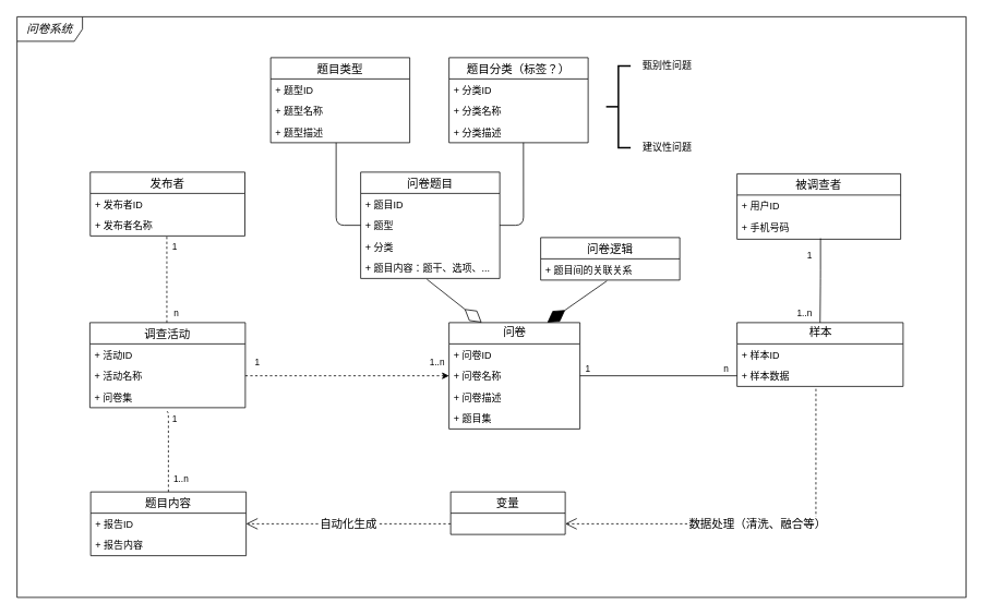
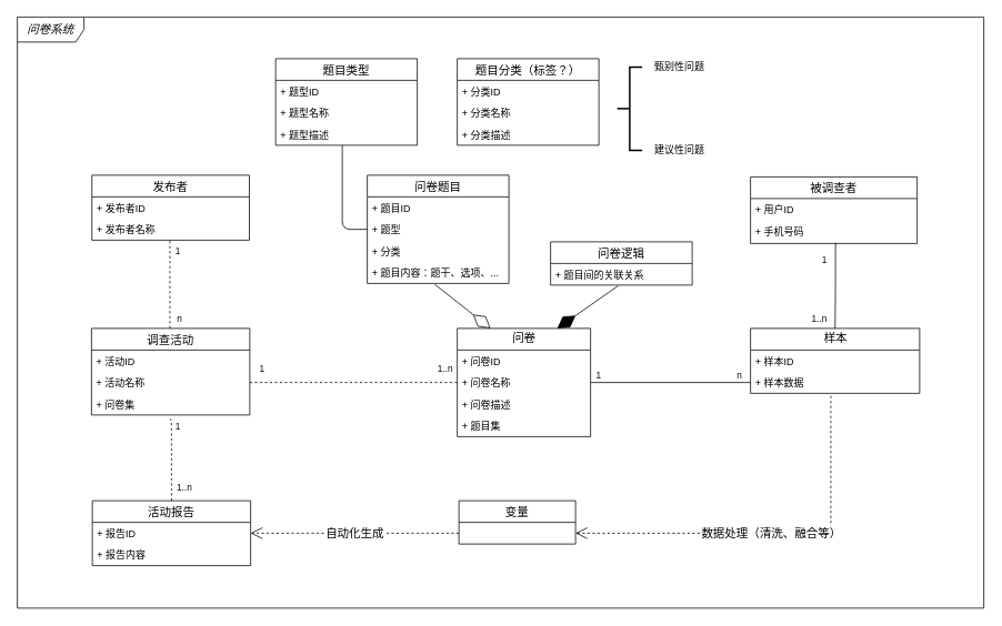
  <mxCell id="0" />
  <mxCell id="1" parent="0" />
  <mxCell id="2" value="&lt;i&gt;问卷系统&lt;/i&gt;" style="shape=umlFrame;whiteSpace=wrap;html=1;fontSize=14;width=80;height=30;" parent="1" vertex="1"><mxGeometry x="20" y="20" width="1160" height="710" as="geometry" /></mxCell>
  <mxCell id="3" value="&lt;div style=&quot;line-height: 1.75 ; text-align: left&quot;&gt;&lt;font style=&quot;font-size: 14px&quot;&gt;问卷&lt;/font&gt;&lt;/div&gt;" style="swimlane;html=1;fontStyle=0;childLayout=stackLayout;horizontal=1;startSize=26;fillColor=none;horizontalStack=0;resizeParent=1;resizeLast=0;collapsible=1;marginBottom=0;swimlaneFillColor=#ffffff;rounded=0;shadow=0;comic=0;labelBackgroundColor=none;strokeWidth=1;fontFamily=Verdana;fontSize=10;align=center;" parent="1" vertex="1"><mxGeometry x="548" y="394" width="160" height="130" as="geometry" /></mxCell>
  <mxCell id="4" value="+ 问卷ID" style="text;html=1;strokeColor=none;fillColor=none;align=left;verticalAlign=top;spacingLeft=4;spacingRight=4;whiteSpace=wrap;overflow=hidden;rotatable=0;points=[[0,0.5],[1,0.5]];portConstraint=eastwest;" parent="3" vertex="1"><mxGeometry y="26" width="160" height="26" as="geometry" /></mxCell>
  <mxCell id="5" value="+ 问卷名称" style="text;html=1;strokeColor=none;fillColor=none;align=left;verticalAlign=top;spacingLeft=4;spacingRight=4;whiteSpace=wrap;overflow=hidden;rotatable=0;points=[[0,0.5],[1,0.5]];portConstraint=eastwest;" parent="3" vertex="1"><mxGeometry y="52" width="160" height="26" as="geometry" /></mxCell>
  <mxCell id="6" value="+ 问卷描述" style="text;html=1;strokeColor=none;fillColor=none;align=left;verticalAlign=top;spacingLeft=4;spacingRight=4;whiteSpace=wrap;overflow=hidden;rotatable=0;points=[[0,0.5],[1,0.5]];portConstraint=eastwest;" parent="3" vertex="1"><mxGeometry y="78" width="160" height="26" as="geometry" /></mxCell>
  <mxCell id="7" value="+ 题目集" style="text;html=1;strokeColor=none;fillColor=none;align=left;verticalAlign=top;spacingLeft=4;spacingRight=4;whiteSpace=wrap;overflow=hidden;rotatable=0;points=[[0,0.5],[1,0.5]];portConstraint=eastwest;" parent="3" vertex="1"><mxGeometry y="104" width="160" height="26" as="geometry" /></mxCell>
  <mxCell id="8" value="问卷题目" style="swimlane;fontStyle=0;childLayout=stackLayout;horizontal=1;startSize=26;fillColor=none;horizontalStack=0;resizeParent=1;resizeParentMax=0;resizeLast=0;collapsible=1;marginBottom=0;fontSize=14;" parent="1" vertex="1"><mxGeometry x="440" y="210" width="170" height="130" as="geometry" /></mxCell>
  <mxCell id="9" value="+ 题目ID" style="text;strokeColor=none;fillColor=none;align=left;verticalAlign=top;spacingLeft=4;spacingRight=4;overflow=hidden;rotatable=0;points=[[0,0.5],[1,0.5]];portConstraint=eastwest;" parent="8" vertex="1"><mxGeometry y="26" width="170" height="26" as="geometry" /></mxCell>
  <mxCell id="10" value="+ 题型" style="text;strokeColor=none;fillColor=none;align=left;verticalAlign=top;spacingLeft=4;spacingRight=4;overflow=hidden;rotatable=0;points=[[0,0.5],[1,0.5]];portConstraint=eastwest;" parent="8" vertex="1"><mxGeometry y="52" width="170" height="26" as="geometry" /></mxCell>
  <mxCell id="11" value="+ 分类" style="text;strokeColor=none;fillColor=none;align=left;verticalAlign=top;spacingLeft=4;spacingRight=4;overflow=hidden;rotatable=0;points=[[0,0.5],[1,0.5]];portConstraint=eastwest;" parent="8" vertex="1"><mxGeometry y="78" width="170" height="26" as="geometry" /></mxCell>
  <mxCell id="12" value="+ 题目内容：题干、选项、..." style="text;strokeColor=none;fillColor=none;align=left;verticalAlign=top;spacingLeft=4;spacingRight=4;overflow=hidden;rotatable=0;points=[[0,0.5],[1,0.5]];portConstraint=eastwest;" parent="8" vertex="1"><mxGeometry y="104" width="170" height="26" as="geometry" /></mxCell>
  <mxCell id="13" value="" style="endArrow=diamondThin;endFill=0;endSize=24;html=1;entryX=0.25;entryY=0;entryDx=0;entryDy=0;exitX=0.476;exitY=1.038;exitDx=0;exitDy=0;exitPerimeter=0;" parent="1" source="12" target="3" edge="1"><mxGeometry width="160" relative="1" as="geometry"><mxPoint x="628" y="260" as="sourcePoint" /><mxPoint x="628" y="390" as="targetPoint" /></mxGeometry></mxCell>
- <mxCell id="14" value="题目内容" style="swimlane;fontStyle=0;childLayout=stackLayout;horizontal=1;startSize=26;fillColor=none;horizontalStack=0;resizeParent=1;resizeParentMax=0;resizeLast=0;collapsible=1;marginBottom=0;fontSize=14;" parent="1" vertex="1"><mxGeometry x="110" y="601" width="190" height="78" as="geometry" /></mxCell>
+ <mxCell id="14" value="活动报告" style="swimlane;fontStyle=0;childLayout=stackLayout;horizontal=1;startSize=26;fillColor=none;horizontalStack=0;resizeParent=1;resizeParentMax=0;resizeLast=0;collapsible=1;marginBottom=0;fontSize=14;" parent="1" vertex="1"><mxGeometry x="110" y="601" width="190" height="78" as="geometry" /></mxCell>
  <mxCell id="15" value="+ 报告ID" style="text;strokeColor=none;fillColor=none;align=left;verticalAlign=top;spacingLeft=4;spacingRight=4;overflow=hidden;rotatable=0;points=[[0,0.5],[1,0.5]];portConstraint=eastwest;" parent="14" vertex="1"><mxGeometry y="26" width="190" height="26" as="geometry" /></mxCell>
  <mxCell id="16" value="+ 报告内容" style="text;strokeColor=none;fillColor=none;align=left;verticalAlign=top;spacingLeft=4;spacingRight=4;overflow=hidden;rotatable=0;points=[[0,0.5],[1,0.5]];portConstraint=eastwest;" parent="14" vertex="1"><mxGeometry y="52" width="190" height="26" as="geometry" /></mxCell>
  <mxCell id="17" value="被调查者" style="swimlane;fontStyle=0;childLayout=stackLayout;horizontal=1;startSize=26;fillColor=none;horizontalStack=0;resizeParent=1;resizeParentMax=0;resizeLast=0;collapsible=1;marginBottom=0;fontSize=14;" parent="1" vertex="1"><mxGeometry x="900" y="212" width="200" height="80" as="geometry" /></mxCell>
  <mxCell id="18" value="+ 用户ID" style="text;strokeColor=none;fillColor=none;align=left;verticalAlign=top;spacingLeft=4;spacingRight=4;overflow=hidden;rotatable=0;points=[[0,0.5],[1,0.5]];portConstraint=eastwest;" parent="17" vertex="1"><mxGeometry y="26" width="200" height="26" as="geometry" /></mxCell>
  <mxCell id="19" value="+ 手机号码" style="text;strokeColor=none;fillColor=none;align=left;verticalAlign=top;spacingLeft=4;spacingRight=4;overflow=hidden;rotatable=0;points=[[0,0.5],[1,0.5]];portConstraint=eastwest;" parent="17" vertex="1"><mxGeometry y="52" width="200" height="28" as="geometry" /></mxCell>
  <mxCell id="20" value="&lt;div style=&quot;line-height: 1.75 ; text-align: left&quot;&gt;&lt;span style=&quot;font-size: 14px&quot;&gt;样本&lt;/span&gt;&lt;/div&gt;" style="swimlane;html=1;fontStyle=0;childLayout=stackLayout;horizontal=1;startSize=26;fillColor=none;horizontalStack=0;resizeParent=1;resizeLast=0;collapsible=1;marginBottom=0;swimlaneFillColor=#ffffff;rounded=0;shadow=0;comic=0;labelBackgroundColor=none;strokeWidth=1;fontFamily=Verdana;fontSize=10;align=center;" parent="1" vertex="1"><mxGeometry x="900" y="394" width="203" height="78" as="geometry" /></mxCell>
  <mxCell id="21" value="+ 样本ID" style="text;html=1;strokeColor=none;fillColor=none;align=left;verticalAlign=top;spacingLeft=4;spacingRight=4;whiteSpace=wrap;overflow=hidden;rotatable=0;points=[[0,0.5],[1,0.5]];portConstraint=eastwest;" parent="20" vertex="1"><mxGeometry y="26" width="203" height="26" as="geometry" /></mxCell>
  <mxCell id="22" value="+ 样本数据" style="text;html=1;strokeColor=none;fillColor=none;align=left;verticalAlign=top;spacingLeft=4;spacingRight=4;whiteSpace=wrap;overflow=hidden;rotatable=0;points=[[0,0.5],[1,0.5]];portConstraint=eastwest;" parent="20" vertex="1"><mxGeometry y="52" width="203" height="26" as="geometry" /></mxCell>
  <mxCell id="23" value="" style="endArrow=none;html=1;edgeStyle=orthogonalEdgeStyle;fontSize=14;exitX=1;exitY=0.5;exitDx=0;exitDy=0;" parent="1" source="5" target="22" edge="1"><mxGeometry relative="1" as="geometry"><mxPoint x="703" y="464" as="sourcePoint" /><mxPoint x="863" y="459" as="targetPoint" /></mxGeometry></mxCell>
  <mxCell id="24" value="1" style="edgeLabel;resizable=0;html=1;align=left;verticalAlign=bottom;" parent="23" connectable="0" vertex="1"><mxGeometry x="-1" relative="1" as="geometry"><mxPoint x="5" as="offset" /></mxGeometry></mxCell>
  <mxCell id="25" value="n" style="edgeLabel;resizable=0;html=1;align=right;verticalAlign=bottom;" parent="23" connectable="0" vertex="1"><mxGeometry x="1" relative="1" as="geometry"><mxPoint x="-10" as="offset" /></mxGeometry></mxCell>
  <mxCell id="26" value="发布者" style="swimlane;fontStyle=0;childLayout=stackLayout;horizontal=1;startSize=26;fillColor=none;horizontalStack=0;resizeParent=1;resizeParentMax=0;resizeLast=0;collapsible=1;marginBottom=0;fontSize=14;" parent="1" vertex="1"><mxGeometry x="109.5" y="210" width="189" height="78" as="geometry" /></mxCell>
  <mxCell id="27" value="+ 发布者ID" style="text;strokeColor=none;fillColor=none;align=left;verticalAlign=top;spacingLeft=4;spacingRight=4;overflow=hidden;rotatable=0;points=[[0,0.5],[1,0.5]];portConstraint=eastwest;" parent="26" vertex="1"><mxGeometry y="26" width="189" height="26" as="geometry" /></mxCell>
  <mxCell id="28" value="+ 发布者名称" style="text;strokeColor=none;fillColor=none;align=left;verticalAlign=top;spacingLeft=4;spacingRight=4;overflow=hidden;rotatable=0;points=[[0,0.5],[1,0.5]];portConstraint=eastwest;" parent="26" vertex="1"><mxGeometry y="52" width="189" height="26" as="geometry" /></mxCell>
  <mxCell id="29" value="调查活动" style="swimlane;fontStyle=0;childLayout=stackLayout;horizontal=1;startSize=26;fillColor=none;horizontalStack=0;resizeParent=1;resizeParentMax=0;resizeLast=0;collapsible=1;marginBottom=0;fontSize=14;" parent="1" vertex="1"><mxGeometry x="109" y="394" width="190" height="104" as="geometry" /></mxCell>
  <mxCell id="30" value="+ 活动ID" style="text;strokeColor=none;fillColor=none;align=left;verticalAlign=top;spacingLeft=4;spacingRight=4;overflow=hidden;rotatable=0;points=[[0,0.5],[1,0.5]];portConstraint=eastwest;" parent="29" vertex="1"><mxGeometry y="26" width="190" height="26" as="geometry" /></mxCell>
  <mxCell id="31" value="+ 活动名称" style="text;strokeColor=none;fillColor=none;align=left;verticalAlign=top;spacingLeft=4;spacingRight=4;overflow=hidden;rotatable=0;points=[[0,0.5],[1,0.5]];portConstraint=eastwest;" parent="29" vertex="1"><mxGeometry y="52" width="190" height="26" as="geometry" /></mxCell>
  <mxCell id="32" value="+ 问卷集" style="text;strokeColor=none;fillColor=none;align=left;verticalAlign=top;spacingLeft=4;spacingRight=4;overflow=hidden;rotatable=0;points=[[0,0.5],[1,0.5]];portConstraint=eastwest;" parent="29" vertex="1"><mxGeometry y="78" width="190" height="26" as="geometry" /></mxCell>
- <mxCell id="33" value="" style="endArrow=classic;html=1;edgeStyle=orthogonalEdgeStyle;dashed=1;fontSize=14;entryX=0;entryY=0.5;entryDx=0;entryDy=0;exitX=1;exitY=0.5;exitDx=0;exitDy=0;" parent="1" source="31" target="5" edge="1"><mxGeometry relative="1" as="geometry"><mxPoint x="363" y="430" as="sourcePoint" /><mxPoint x="523" y="430" as="targetPoint" /></mxGeometry></mxCell>
+ <mxCell id="33" value="" style="endArrow=none;html=1;edgeStyle=orthogonalEdgeStyle;dashed=1;fontSize=14;entryX=0;entryY=0.5;entryDx=0;entryDy=0;exitX=1;exitY=0.5;exitDx=0;exitDy=0;" parent="1" source="31" target="5" edge="1"><mxGeometry relative="1" as="geometry"><mxPoint x="363" y="430" as="sourcePoint" /><mxPoint x="523" y="430" as="targetPoint" /></mxGeometry></mxCell>
  <mxCell id="34" value="1" style="edgeLabel;resizable=0;html=1;align=left;verticalAlign=bottom;" parent="33" connectable="0" vertex="1"><mxGeometry x="-1" relative="1" as="geometry"><mxPoint x="10" y="-9" as="offset" /></mxGeometry></mxCell>
  <mxCell id="35" value="1..n" style="edgeLabel;resizable=0;html=1;align=right;verticalAlign=bottom;" parent="33" connectable="0" vertex="1"><mxGeometry x="1" relative="1" as="geometry"><mxPoint x="-5" y="-9" as="offset" /></mxGeometry></mxCell>
  <mxCell id="36" value="" style="endArrow=none;html=1;edgeStyle=orthogonalEdgeStyle;dashed=1;fontSize=14;exitX=0.495;exitY=1.038;exitDx=0;exitDy=0;exitPerimeter=0;" parent="1" source="28" target="29" edge="1"><mxGeometry relative="1" as="geometry"><mxPoint x="268" y="290" as="sourcePoint" /><mxPoint x="433" y="290" as="targetPoint" /><Array as="points"><mxPoint x="204" y="320" /><mxPoint x="204" y="320" /></Array></mxGeometry></mxCell>
  <mxCell id="37" value="1" style="edgeLabel;resizable=0;html=1;align=left;verticalAlign=bottom;" parent="36" connectable="0" vertex="1"><mxGeometry x="-1" relative="1" as="geometry"><mxPoint x="5" y="20" as="offset" /></mxGeometry></mxCell>
  <mxCell id="38" value="n" style="edgeLabel;resizable=0;html=1;align=right;verticalAlign=bottom;" parent="36" connectable="0" vertex="1"><mxGeometry x="1" relative="1" as="geometry"><mxPoint x="15" y="-4" as="offset" /></mxGeometry></mxCell>
  <mxCell id="39" value="" style="endArrow=none;html=1;edgeStyle=orthogonalEdgeStyle;dashed=1;fontSize=14;entryX=0.5;entryY=0;entryDx=0;entryDy=0;exitX=0.495;exitY=1.192;exitDx=0;exitDy=0;exitPerimeter=0;" parent="1" source="32" target="14" edge="1"><mxGeometry relative="1" as="geometry"><mxPoint x="268" y="500" as="sourcePoint" /><mxPoint x="453" y="520" as="targetPoint" /><Array as="points"><mxPoint x="205" y="503" /></Array></mxGeometry></mxCell>
  <mxCell id="40" value="1" style="edgeLabel;resizable=0;html=1;align=left;verticalAlign=bottom;" parent="39" connectable="0" vertex="1"><mxGeometry x="-1" relative="1" as="geometry"><mxPoint x="5" y="17" as="offset" /></mxGeometry></mxCell>
  <mxCell id="41" value="1..n" style="edgeLabel;resizable=0;html=1;align=right;verticalAlign=bottom;" parent="39" connectable="0" vertex="1"><mxGeometry x="1" relative="1" as="geometry"><mxPoint x="25" y="-8" as="offset" /></mxGeometry></mxCell>
  <mxCell id="42" value="变量" style="swimlane;fontStyle=0;childLayout=stackLayout;horizontal=1;startSize=26;fillColor=none;horizontalStack=0;resizeParent=1;resizeParentMax=0;resizeLast=0;collapsible=1;marginBottom=0;fontSize=14;" parent="1" vertex="1"><mxGeometry x="550" y="601" width="140" height="52" as="geometry" /></mxCell>
  <mxCell id="43" value="数据处理（清洗、融合等）" style="endArrow=open;endSize=12;dashed=1;html=1;fontSize=14;exitX=0.475;exitY=1.115;exitDx=0;exitDy=0;exitPerimeter=0;entryX=1;entryY=0.5;entryDx=0;entryDy=0;edgeStyle=orthogonalEdgeStyle;" parent="1" source="22" edge="1"><mxGeometry width="160" relative="1" as="geometry"><mxPoint x="450" y="470" as="sourcePoint" /><mxPoint x="690" y="640" as="targetPoint" /><Array as="points"><mxPoint x="996" y="640" /></Array></mxGeometry></mxCell>
  <mxCell id="44" value="题目类型" style="swimlane;fontStyle=0;childLayout=stackLayout;horizontal=1;startSize=26;fillColor=none;horizontalStack=0;resizeParent=1;resizeParentMax=0;resizeLast=0;collapsible=1;marginBottom=0;fontSize=14;" parent="1" vertex="1"><mxGeometry x="330" y="70" width="170" height="104" as="geometry" /></mxCell>
  <mxCell id="45" value="+ 题型ID" style="text;strokeColor=none;fillColor=none;align=left;verticalAlign=top;spacingLeft=4;spacingRight=4;overflow=hidden;rotatable=0;points=[[0,0.5],[1,0.5]];portConstraint=eastwest;" parent="44" vertex="1"><mxGeometry y="26" width="170" height="26" as="geometry" /></mxCell>
  <mxCell id="46" value="+ 题型名称" style="text;strokeColor=none;fillColor=none;align=left;verticalAlign=top;spacingLeft=4;spacingRight=4;overflow=hidden;rotatable=0;points=[[0,0.5],[1,0.5]];portConstraint=eastwest;" parent="44" vertex="1"><mxGeometry y="52" width="170" height="26" as="geometry" /></mxCell>
  <mxCell id="47" value="+ 题型描述" style="text;strokeColor=none;fillColor=none;align=left;verticalAlign=top;spacingLeft=4;spacingRight=4;overflow=hidden;rotatable=0;points=[[0,0.5],[1,0.5]];portConstraint=eastwest;" parent="44" vertex="1"><mxGeometry y="78" width="170" height="26" as="geometry" /></mxCell>
  <mxCell id="48" value="" style="endArrow=none;html=1;edgeStyle=orthogonalEdgeStyle;fontSize=14;entryX=0;entryY=0.5;entryDx=0;entryDy=0;" parent="1" source="47" target="10" edge="1"><mxGeometry relative="1" as="geometry"><mxPoint x="525" y="190" as="sourcePoint" /><mxPoint x="610" y="450" as="targetPoint" /><Array as="points"><mxPoint x="410" y="275" /></Array></mxGeometry></mxCell>
  <mxCell id="49" value="题目分类（标签？）" style="swimlane;fontStyle=0;childLayout=stackLayout;horizontal=1;startSize=26;fillColor=none;horizontalStack=0;resizeParent=1;resizeParentMax=0;resizeLast=0;collapsible=1;marginBottom=0;fontSize=14;" parent="1" vertex="1"><mxGeometry x="548" y="70" width="170" height="104" as="geometry" /></mxCell>
  <mxCell id="50" value="+ 分类ID" style="text;strokeColor=none;fillColor=none;align=left;verticalAlign=top;spacingLeft=4;spacingRight=4;overflow=hidden;rotatable=0;points=[[0,0.5],[1,0.5]];portConstraint=eastwest;" parent="49" vertex="1"><mxGeometry y="26" width="170" height="26" as="geometry" /></mxCell>
  <mxCell id="51" value="+ 分类名称" style="text;strokeColor=none;fillColor=none;align=left;verticalAlign=top;spacingLeft=4;spacingRight=4;overflow=hidden;rotatable=0;points=[[0,0.5],[1,0.5]];portConstraint=eastwest;" parent="49" vertex="1"><mxGeometry y="52" width="170" height="26" as="geometry" /></mxCell>
  <mxCell id="52" value="+ 分类描述" style="text;strokeColor=none;fillColor=none;align=left;verticalAlign=top;spacingLeft=4;spacingRight=4;overflow=hidden;rotatable=0;points=[[0,0.5],[1,0.5]];portConstraint=eastwest;" parent="49" vertex="1"><mxGeometry y="78" width="170" height="26" as="geometry" /></mxCell>
- <mxCell id="53" value="" style="endArrow=none;html=1;edgeStyle=orthogonalEdgeStyle;fontSize=14;entryX=1;entryY=0.5;entryDx=0;entryDy=0;exitX=0.535;exitY=1;exitDx=0;exitDy=0;exitPerimeter=0;" parent="1" source="52" target="10" edge="1"><mxGeometry relative="1" as="geometry"><mxPoint x="450" y="184" as="sourcePoint" /><mxPoint x="450" y="323" as="targetPoint" /><Array as="points" /></mxGeometry></mxCell>
  <mxCell id="54" value="" style="endArrow=none;html=1;edgeStyle=orthogonalEdgeStyle;fontSize=14;entryX=0.5;entryY=0;entryDx=0;entryDy=0;exitX=0.51;exitY=0.964;exitDx=0;exitDy=0;exitPerimeter=0;" parent="1" source="19" target="20" edge="1"><mxGeometry relative="1" as="geometry"><mxPoint x="962" y="295" as="sourcePoint" /><mxPoint x="610" y="450" as="targetPoint" /><Array as="points"><mxPoint x="1002" y="340" /><mxPoint x="1002" y="340" /></Array></mxGeometry></mxCell>
  <mxCell id="55" value="1" style="edgeLabel;resizable=0;html=1;align=left;verticalAlign=bottom;" parent="54" connectable="0" vertex="1"><mxGeometry x="-1" relative="1" as="geometry"><mxPoint x="-18.08" y="29.01" as="offset" /></mxGeometry></mxCell>
  <mxCell id="56" value="1..n" style="edgeLabel;resizable=0;html=1;align=right;verticalAlign=bottom;" parent="54" connectable="0" vertex="1"><mxGeometry x="1" relative="1" as="geometry"><mxPoint x="-9.92" y="-4" as="offset" /></mxGeometry></mxCell>
  <mxCell id="57" value="问卷逻辑" style="swimlane;fontStyle=0;childLayout=stackLayout;horizontal=1;startSize=26;fillColor=none;horizontalStack=0;resizeParent=1;resizeParentMax=0;resizeLast=0;collapsible=1;marginBottom=0;fontSize=14;" parent="1" vertex="1"><mxGeometry x="660" y="290" width="170" height="52" as="geometry" /></mxCell>
  <mxCell id="58" value="+ 题目间的关联关系" style="text;strokeColor=none;fillColor=none;align=left;verticalAlign=top;spacingLeft=4;spacingRight=4;overflow=hidden;rotatable=0;points=[[0,0.5],[1,0.5]];portConstraint=eastwest;" parent="57" vertex="1"><mxGeometry y="26" width="170" height="26" as="geometry" /></mxCell>
  <mxCell id="59" value="" style="endArrow=diamondThin;endFill=1;endSize=24;html=1;fontSize=14;exitX=0.476;exitY=1.038;exitDx=0;exitDy=0;exitPerimeter=0;entryX=0.75;entryY=0;entryDx=0;entryDy=0;" parent="1" source="58" target="3" edge="1"><mxGeometry width="160" relative="1" as="geometry"><mxPoint x="450" y="450" as="sourcePoint" /><mxPoint x="630" y="390" as="targetPoint" /></mxGeometry></mxCell>
  <mxCell id="60" value="自动化生成" style="endArrow=open;endSize=12;dashed=1;html=1;fontSize=14;exitX=0;exitY=0.75;exitDx=0;exitDy=0;entryX=1;entryY=0.5;entryDx=0;entryDy=0;edgeStyle=orthogonalEdgeStyle;" parent="1" source="42" target="15" edge="1"><mxGeometry width="160" relative="1" as="geometry"><mxPoint x="1006.425" y="484.99" as="sourcePoint" /><mxPoint x="700" y="650" as="targetPoint" /><Array as="points"><mxPoint x="370" y="640" /><mxPoint x="370" y="640" /></Array></mxGeometry></mxCell>
  <mxCell id="61" value="" style="group" parent="1" vertex="1" connectable="0"><mxGeometry x="740" y="70" width="110" height="120" as="geometry" /></mxCell>
  <mxCell id="62" value="" style="strokeWidth=2;html=1;shape=mxgraph.flowchart.annotation_2;align=left;labelPosition=right;pointerEvents=1;" parent="61" vertex="1"><mxGeometry y="10" width="30" height="100" as="geometry" /></mxCell>
  <mxCell id="63" value="甄别性问题" style="text;html=1;strokeColor=none;fillColor=none;align=center;verticalAlign=middle;whiteSpace=wrap;rounded=0;" parent="61" vertex="1"><mxGeometry x="40" width="70" height="20" as="geometry" /></mxCell>
  <mxCell id="64" value="建议性问题" style="text;html=1;strokeColor=none;fillColor=none;align=center;verticalAlign=middle;whiteSpace=wrap;rounded=0;" parent="61" vertex="1"><mxGeometry x="40" y="100" width="70" height="20" as="geometry" /></mxCell>
